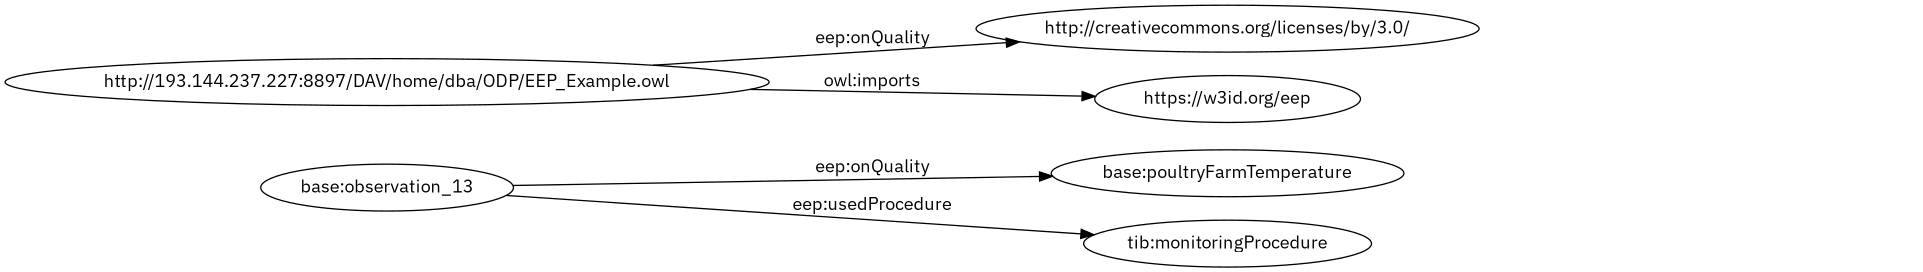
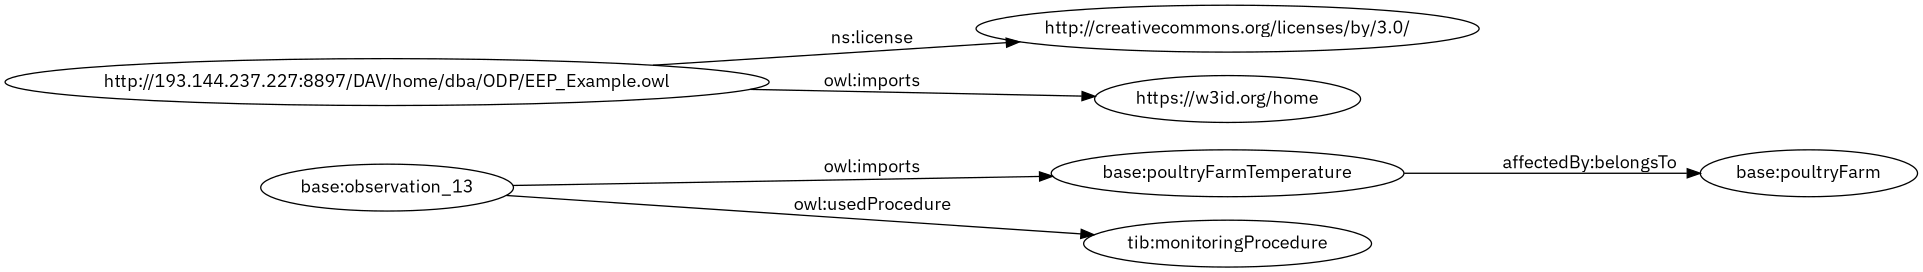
  digraph {
    fontname="IBM Plex Sans"
    rankdir=LR
    node [fontname="IBM Plex Sans"]
    edge [fontname="IBM Plex Sans"]
    "base:poultryFarmTemperature"
+   "base:poultryFarm"
    n3 [label="http://193.144.237.227:8897/DAV/home/dba/ODP/EEP_Example.owl"]
    "http://creativecommons.org/licenses/by/3.0/"
-   "https://w3id.org/eep"
+   "https://w3id.org/eep" [label="https://w3id.org/home"]
    "base:observation_13"
    n7 [label="tib:monitoringProcedure"]
-   n3 -> "http://creativecommons.org/licenses/by/3.0/" [label="eep:onQuality"]
+   "base:poultryFarmTemperature" -> "base:poultryFarm" [label="affectedBy:belongsTo"]
+   n3 -> "http://creativecommons.org/licenses/by/3.0/" [label="ns:license"]
    n3 -> "https://w3id.org/eep" [label="owl:imports"]
-   "base:observation_13" -> "base:poultryFarmTemperature" [label="eep:onQuality"]
-   "base:observation_13" -> n7 [label="eep:usedProcedure"]
+   "base:observation_13" -> "base:poultryFarmTemperature" [label="owl:imports"]
+   "base:observation_13" -> n7 [label="owl:usedProcedure"]
  }
